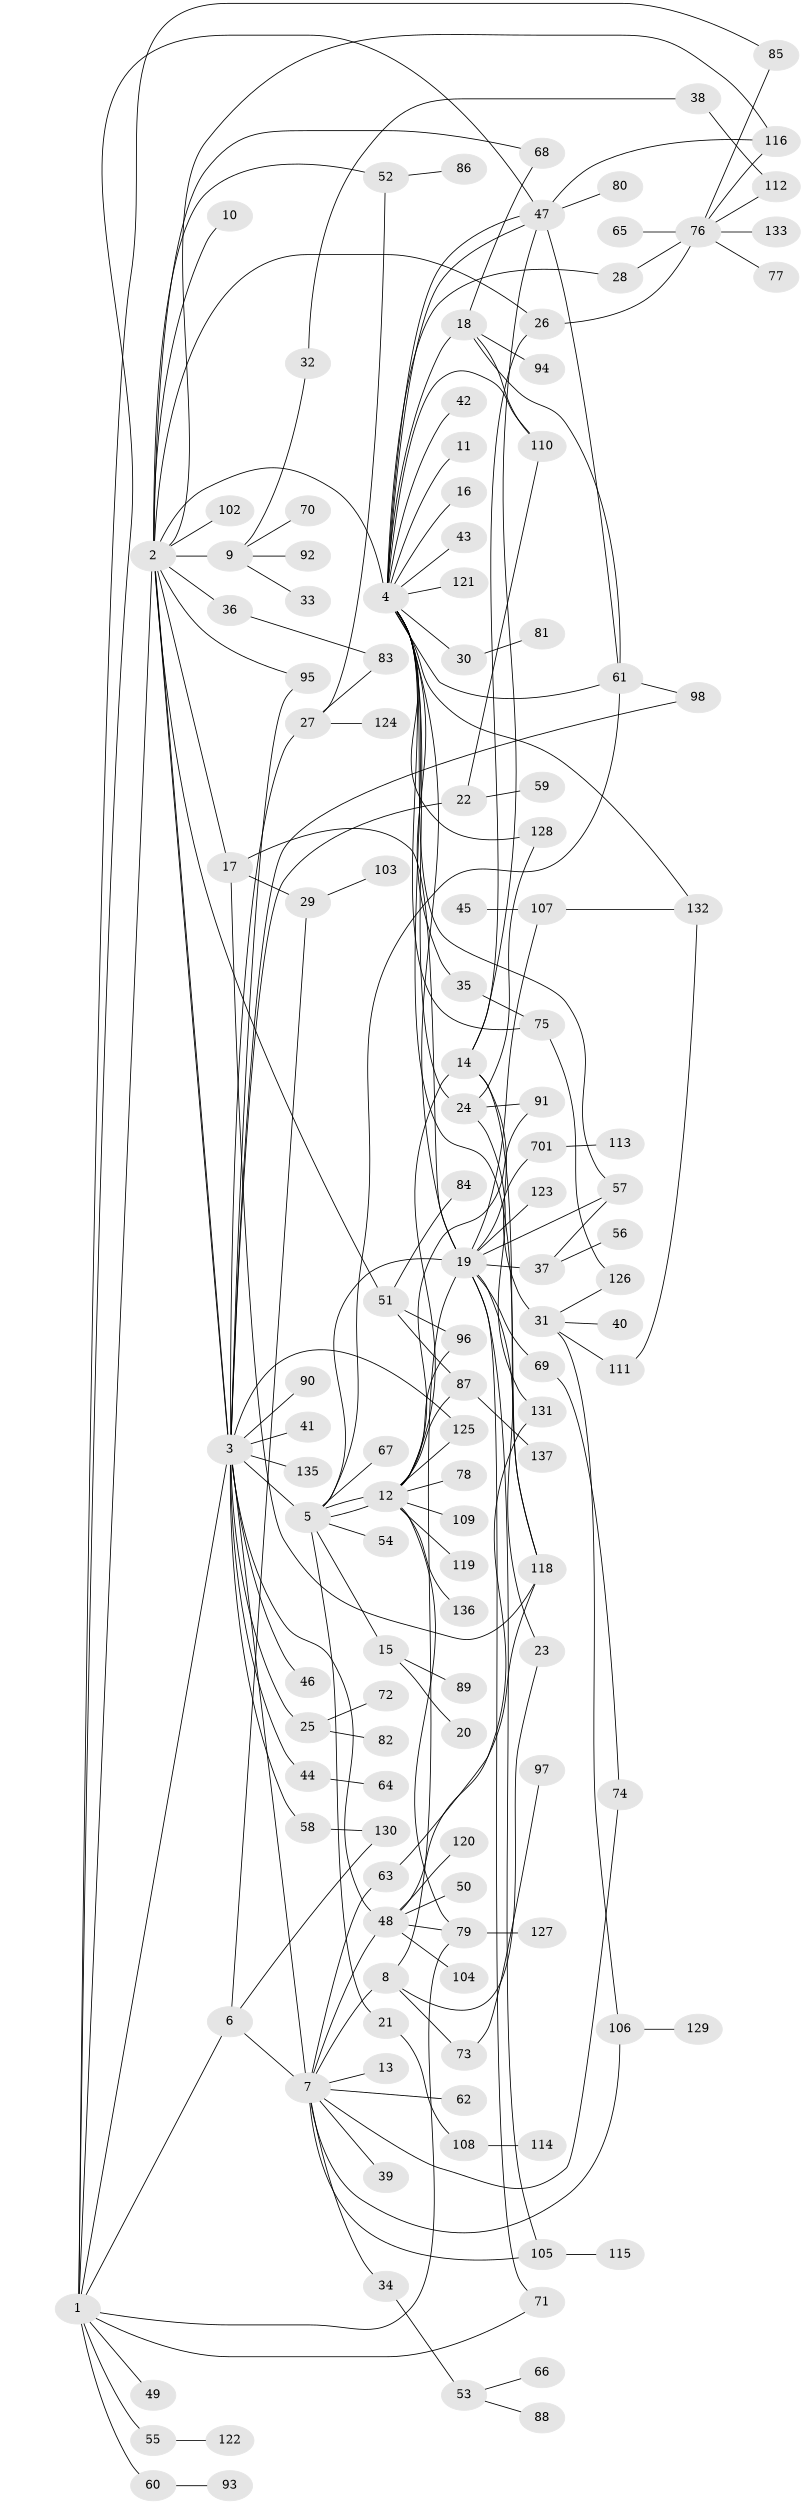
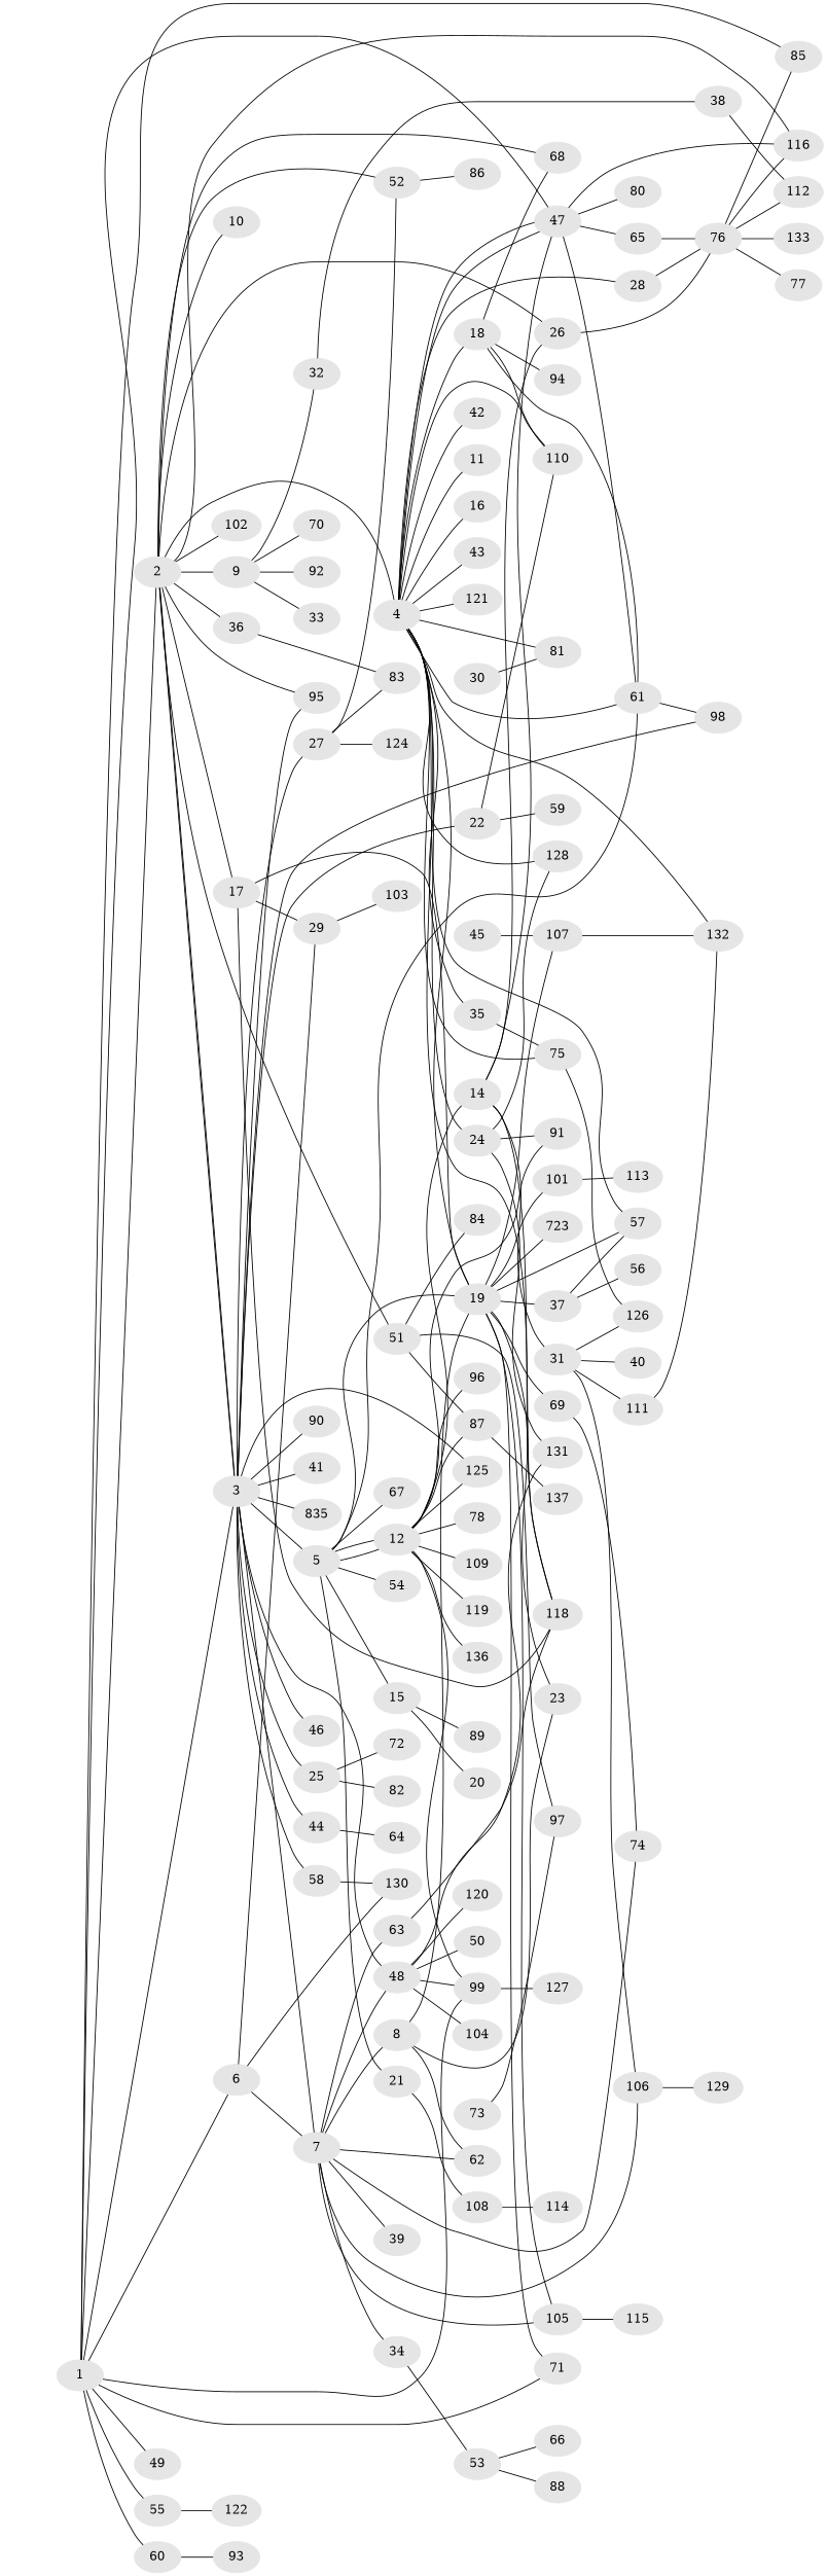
  graph {
    rankdir=LR
    node [color=gray90 style=filled]
    1
    2
    3
    6
    47
    49
    55
    60
    71
-   79
+   79 [label=99]
    85
    4
    9
    10
    17
    26
    36
    51
    52
    68
    95
    102
    116
    5
    7
    22
    25
    27
    41
    44
    46
    48
    58
    90
    98
    125
-   135
+   135 [label=835]
    29
    130
    61
    65
    80
    122
    93
    127
    11
    16
    18
    19
    24
    28
    30
    35
    42
    43
    57
    75
    110
    118
    121
    128
    132
    33
    32
    70
    92
    76
    83
    87
    84
    97
    86
    12
    15
    21
    54
    67
    8
-   13
    34
    39
    62
    63
    74
    105
    106
    59
    72
    82
    124
    64
    131
    50
    104
    120
    94
    23
    37
    69
-   101 [label=701]
+   101
    107
-   123
+   123 [label=723]
    91
    81
    126
    14
    78
    96
    109
    119
    136
    20
    89
    108
    103
    73
    53
    115
    129
    38
    31
    45
    137
    40
    111
    56
    113
    114
    112
    77
    133
    66
    88
    1 -- 2
    1 -- 3
    1 -- 6
    1 -- 47
    1 -- 49
    1 -- 55
    1 -- 60
    1 -- 71
    1 -- 79
    1 -- 85
    2 -- 3
    2 -- 3
    2 -- 4
    2 -- 9
    2 -- 10
    2 -- 17
    2 -- 26
    2 -- 36
    2 -- 51
    2 -- 52
    2 -- 68
    2 -- 95
    2 -- 102
    2 -- 116
    3 -- 95
    3 -- 5
    3 -- 7
    3 -- 22
    3 -- 25
    3 -- 27
    3 -- 41
    3 -- 44
    3 -- 46
    3 -- 48
    3 -- 58
    3 -- 90
    3 -- 98
    3 -- 125
    3 -- 135
    6 -- 7
    6 -- 29
    6 -- 130
    47 -- 116
    47 -- 61
+   47 -- 65
    47 -- 80
    55 -- 122
    60 -- 93
    79 -- 127
    4 -- 47
    4 -- 47
    4 -- 61
    4 -- 11
    4 -- 16
    4 -- 18
    4 -- 19
    4 -- 24
    4 -- 28
-   4 -- 30
+   4 -- 81
    4 -- 35
    4 -- 42
    4 -- 43
    4 -- 57
    4 -- 75
    4 -- 110
    4 -- 118
    4 -- 121
    4 -- 128
    4 -- 132
    9 -- 33
    9 -- 32
    9 -- 70
    9 -- 92
    17 -- 29
    17 -- 19
    17 -- 118
    26 -- 76
    36 -- 83
    51 -- 87
    51 -- 84
-   51 -- 96
+   51 -- 97
    52 -- 86
    5 -- 61
    5 -- 19
    5 -- 12
    5 -- 12
    5 -- 15
    5 -- 21
    5 -- 54
    5 -- 67
    7 -- 48
    7 -- 8
-   7 -- 13
    7 -- 34
    7 -- 39
    7 -- 62
    7 -- 63
    7 -- 74
    7 -- 105
    7 -- 106
    22 -- 110
    22 -- 59
    25 -- 72
    25 -- 82
    27 -- 52
    27 -- 83
    27 -- 124
    44 -- 64
    48 -- 79
    48 -- 131
    48 -- 50
    48 -- 104
    48 -- 120
    58 -- 130
    29 -- 103
    61 -- 98
    65 -- 76
    18 -- 68
    18 -- 61
    18 -- 110
    18 -- 94
    19 -- 71
    19 -- 57
    19 -- 105
    19 -- 23
    19 -- 37
    19 -- 69
    19 -- 101
    19 -- 107
    19 -- 123
    24 -- 128
    24 -- 131
    24 -- 91
    28 -- 76
    30 -- 81
    35 -- 75
    75 -- 126
    32 -- 38
    76 -- 85
    76 -- 116
    76 -- 112
    76 -- 77
    76 -- 133
    87 -- 137
    12 -- 79
    12 -- 125
    12 -- 87
    12 -- 91
    12 -- 14
    12 -- 78
    12 -- 96
    12 -- 109
    12 -- 119
    12 -- 136
    15 -- 20
    15 -- 89
    21 -- 108
    8 -- 19
    8 -- 23
-   8 -- 73
+   8 -- 62
    34 -- 53
    63 -- 118
    105 -- 115
    106 -- 129
    37 -- 57
    37 -- 56
    69 -- 74
    101 -- 113
    107 -- 132
    14 -- 47
    14 -- 26
    14 -- 118
    14 -- 31
    108 -- 114
    73 -- 97
    53 -- 66
    53 -- 88
    38 -- 112
    31 -- 106
    31 -- 126
    31 -- 40
    31 -- 111
    45 -- 107
    111 -- 132
  }
